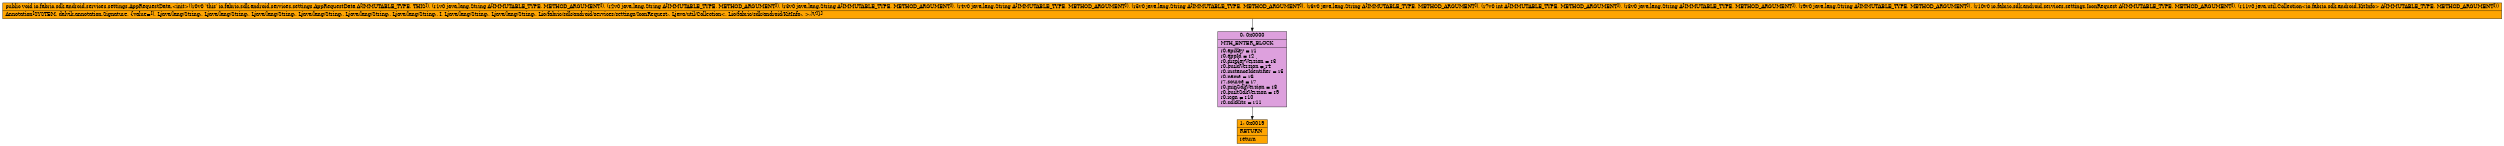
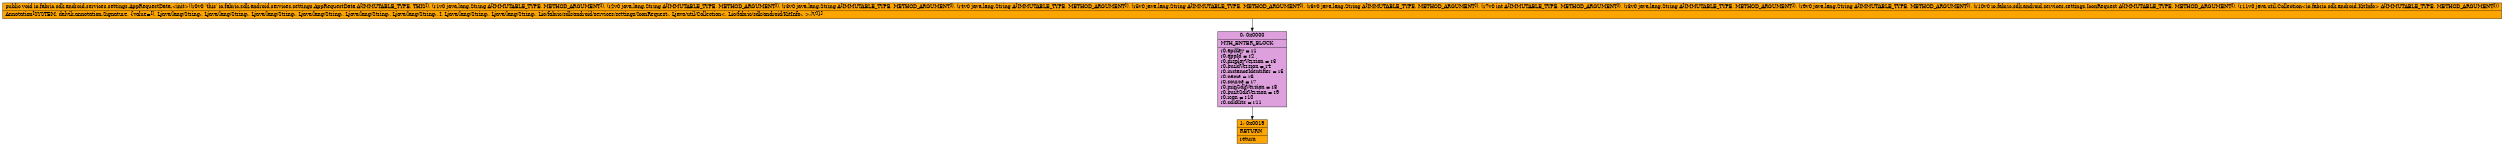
  digraph {
    node [shape=record style=filled fillcolor=orange]
-   n1 [label="{0\:\ 0x0000|MTH_ENTER_BLOCK\l|r0.apiKey = r1\lr0.appId = r2\lr0.displayVersion = r3\lr0.buildVersion = r4\lr0.instanceIdentifier = r5\lr0.name = r6\lr7.source = r7\lr0.minSdkVersion = r8\lr0.builtSdkVersion = r9\lr0.icon = r10\lr0.sdkKits = r11\l}" fillcolor=plum]
+   n1 [label="{0\:\ 0x0000|MTH_ENTER_BLOCK\l|r0.apiKey = r1\lr0.appId = r2\lr0.displayVersion = r3\lr0.buildVersion = r4\lr0.instanceIdentifier = r5\lr0.name = r6\lr0.source = r7\lr0.minSdkVersion = r8\lr0.builtSdkVersion = r9\lr0.icon = r10\lr0.sdkKits = r11\l}" fillcolor=plum]
    n2 [label="{1\:\ 0x0019|RETURN\l|return\l}"]
    n3 [label="{public void io.fabric.sdk.android.services.settings.AppRequestData.\<init\>((r0v0 'this' io.fabric.sdk.android.services.settings.AppRequestData A[IMMUTABLE_TYPE, THIS]), (r1v0 java.lang.String A[IMMUTABLE_TYPE, METHOD_ARGUMENT]), (r2v0 java.lang.String A[IMMUTABLE_TYPE, METHOD_ARGUMENT]), (r3v0 java.lang.String A[IMMUTABLE_TYPE, METHOD_ARGUMENT]), (r4v0 java.lang.String A[IMMUTABLE_TYPE, METHOD_ARGUMENT]), (r5v0 java.lang.String A[IMMUTABLE_TYPE, METHOD_ARGUMENT]), (r6v0 java.lang.String A[IMMUTABLE_TYPE, METHOD_ARGUMENT]), (r7v0 int A[IMMUTABLE_TYPE, METHOD_ARGUMENT]), (r8v0 java.lang.String A[IMMUTABLE_TYPE, METHOD_ARGUMENT]), (r9v0 java.lang.String A[IMMUTABLE_TYPE, METHOD_ARGUMENT]), (r10v0 io.fabric.sdk.android.services.settings.IconRequest A[IMMUTABLE_TYPE, METHOD_ARGUMENT]), (r11v0 java.util.Collection\<io.fabric.sdk.android.KitInfo\> A[IMMUTABLE_TYPE, METHOD_ARGUMENT]))  | Annotation[SYSTEM, dalvik.annotation.Signature, \{value=[(, Ljava\/lang\/String;, Ljava\/lang\/String;, Ljava\/lang\/String;, Ljava\/lang\/String;, Ljava\/lang\/String;, Ljava\/lang\/String;, I, Ljava\/lang\/String;, Ljava\/lang\/String;, Lio\/fabric\/sdk\/android\/services\/settings\/IconRequest;, Ljava\/util\/Collection\<, Lio\/fabric\/sdk\/android\/KitInfo;, \>;)V]\}]\l}"]
    n1 -> n2
    n3 -> n1
  }
